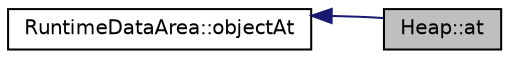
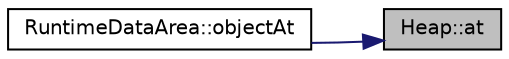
  digraph {
    rankdir=RL
    node [color=black fontname=Helvetica fontsize=10 shape=record style=filled]
    n1 [fillcolor=grey75 fontcolor=black height=0.2 label="Heap::at" width=0.4]
    n2 [fillcolor=white height=0.2 label="RuntimeDataArea::objectAt" width=0.4]
-   n2 -> n1 [color=midnightblue dir=back fontname=Helvetica fontsize=10 labelfontname=Helvetica labelfontsize=10 style=solid]
+   n1 -> n2 [color=midnightblue dir=back fontname=Helvetica fontsize=10 labelfontname=Helvetica labelfontsize=10 style=solid]
  }
